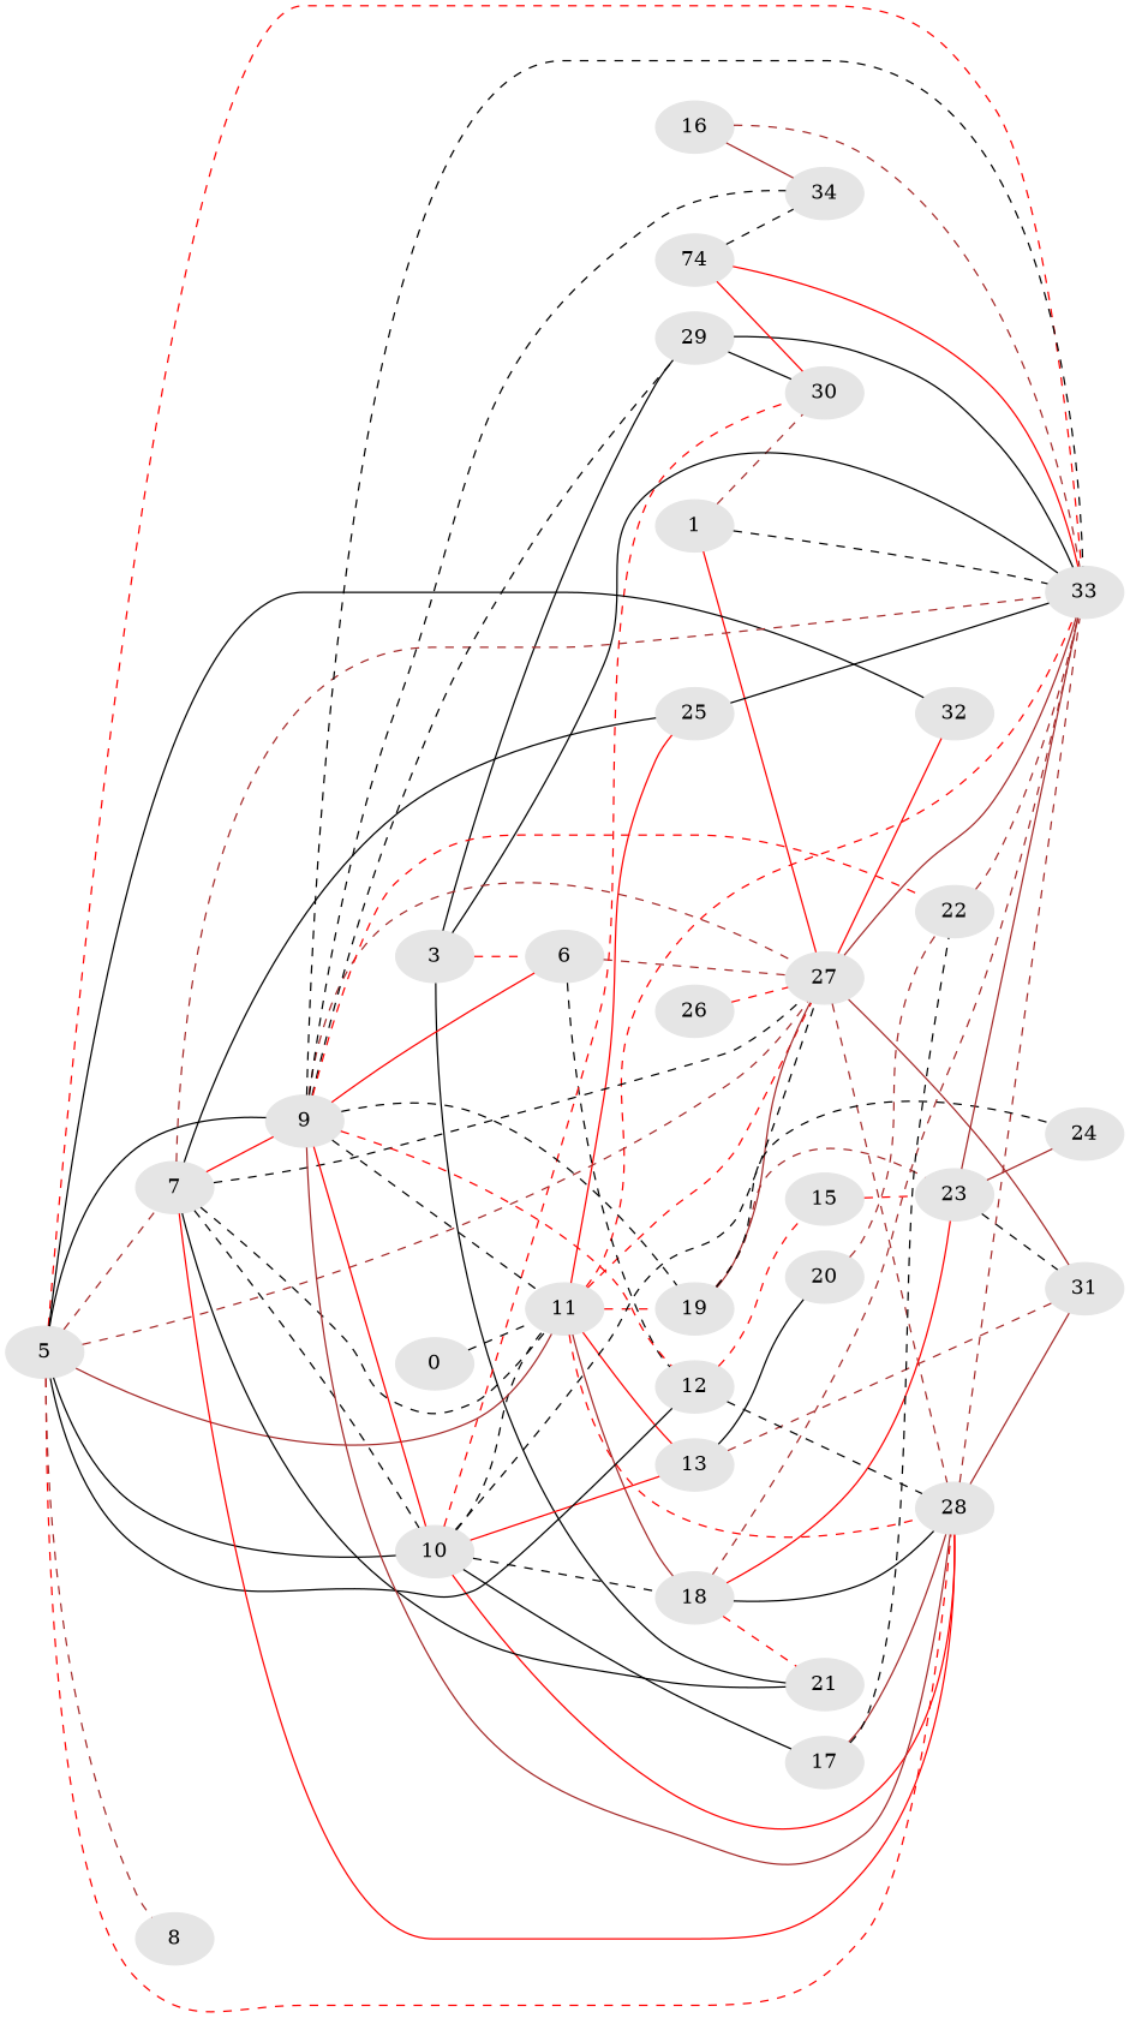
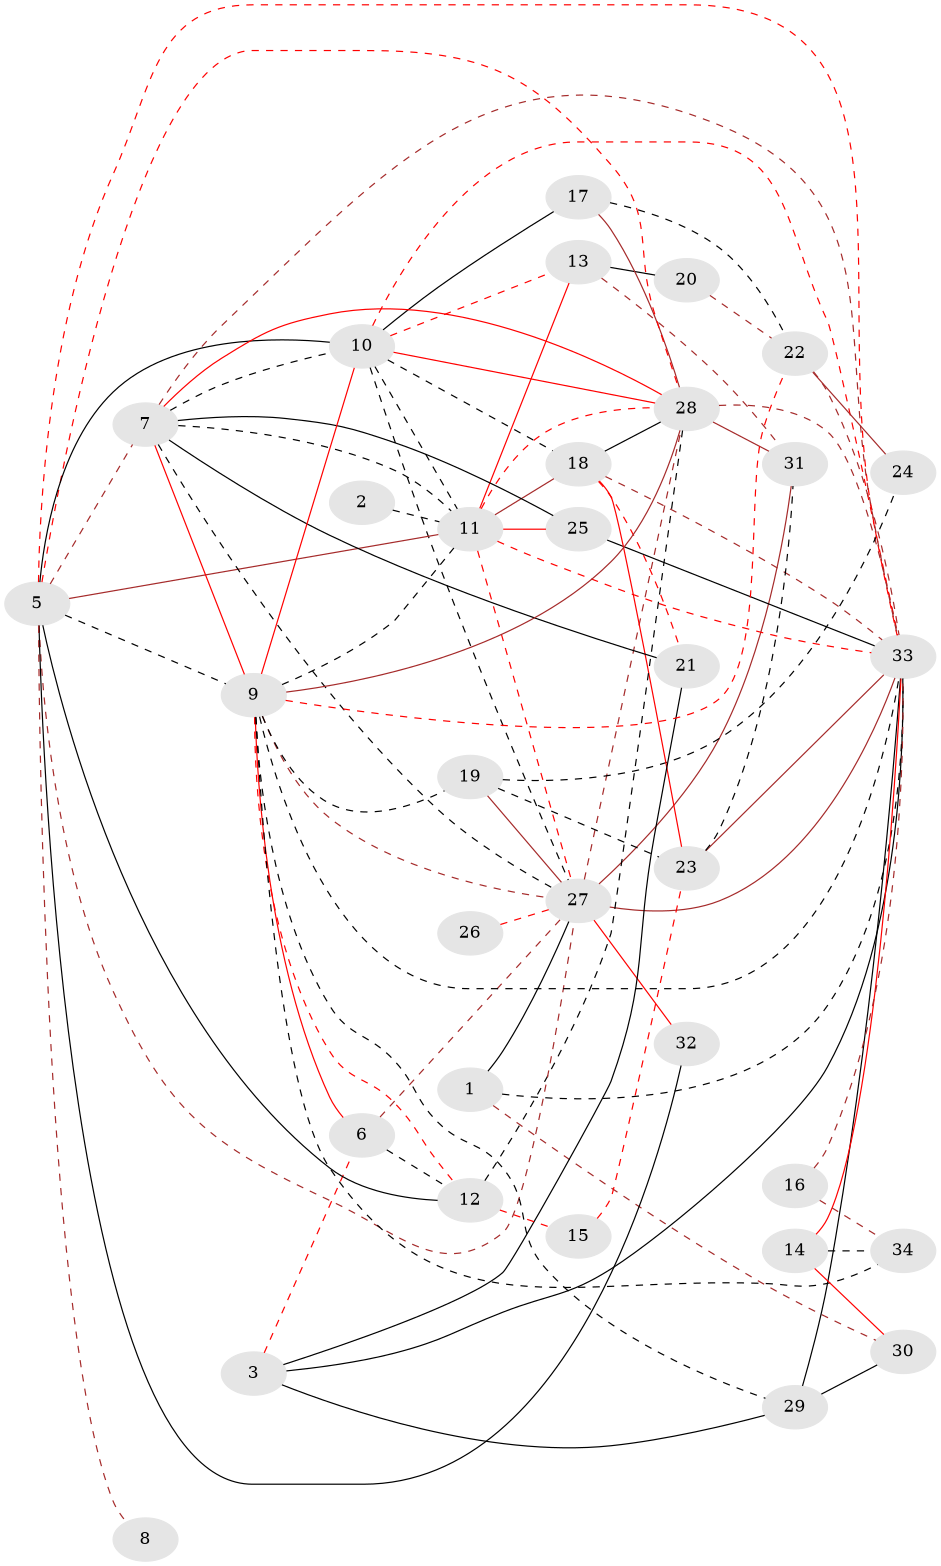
  graph {
    rankdir=LR
    node [color=gray90 style=filled]
    edge [color=black style=dashed weight=1.0]
    1
    27
    30
    33
    28
    32
    31
-   2 [label=0]
+   2
    11
    25
    13
    19
    18
    3
    6
    21
    29
    12
    10
    17
    20
    22
    5
    7
    8
    9
    34
    15
    23
    24
-   14 [label=74]
+   14
    16
    26
-   1 -- 27 [color=red style=solid]
+   1 -- 27 [style=solid]
    1 -- 30 [color=brown]
    1 -- 33
    27 -- 33 [color=brown style=solid weight=2.0]
    27 -- 28 [color=brown]
    27 -- 32 [color=red style=solid weight=3.0]
    27 -- 31 [color=brown style=solid]
    28 -- 33 [color=brown weight=5.0]
    28 -- 31 [color=brown style=solid]
    2 -- 11
    11 -- 27 [color=red weight=2.0]
    11 -- 33 [color=red weight=2.0]
    11 -- 28 [color=red weight=2.0]
    11 -- 25 [color=red style=solid]
    11 -- 13 [color=red style=solid]
-   11 -- 19 [color=red]
    11 -- 18 [color=brown style=solid]
    25 -- 33 [style=solid]
    13 -- 31 [color=brown]
    13 -- 20 [style=solid]
    19 -- 27 [color=brown style=solid]
-   19 -- 23 [color=brown]
+   19 -- 23
    19 -- 24
    18 -- 33 [color=brown]
    18 -- 28 [style=solid]
    18 -- 21 [color=red]
    18 -- 23 [color=red style=solid]
    3 -- 33 [style=solid weight=2.0]
    3 -- 6 [color=red]
    3 -- 21 [style=solid]
    3 -- 29 [style=solid]
    6 -- 27 [color=brown]
    6 -- 12
    29 -- 30 [style=solid]
    29 -- 33 [style=solid weight=2.0]
    12 -- 28
    12 -- 15 [color=red]
    10 -- 27
-   10 -- 30 [color=red weight=2.0]
+   10 -- 33 [color=red weight=2.0]
    10 -- 28 [color=red style=solid]
    10 -- 11
-   10 -- 13 [color=red style=solid]
+   10 -- 13 [color=red]
    10 -- 18
    10 -- 17 [style=solid]
    17 -- 28 [color=brown style=solid]
    17 -- 22
    20 -- 22 [color=brown]
    22 -- 33 [color=brown]
    5 -- 27 [color=brown]
    5 -- 33 [color=red weight=2.0]
    5 -- 28 [color=red]
    5 -- 32 [style=solid]
    5 -- 11 [color=brown style=solid weight=2.0]
    5 -- 12 [style=solid]
    5 -- 10 [style=solid]
    5 -- 7 [color=brown]
    5 -- 8 [color=brown]
-   5 -- 9 [style=solid weight=2.0]
+   5 -- 9 [weight=2.0]
    7 -- 27
    7 -- 33 [color=brown weight=3.0]
    7 -- 28 [color=red style=solid]
    7 -- 11
    7 -- 25 [style=solid]
    7 -- 21 [style=solid]
    7 -- 10
    7 -- 9 [color=red style=solid weight=2.0]
    9 -- 27 [color=brown weight=2.0]
    9 -- 33 [weight=4.0]
    9 -- 28 [color=brown style=solid weight=3.0]
    9 -- 11 [weight=3.0]
    9 -- 19
    9 -- 6 [color=red style=solid]
    9 -- 29
    9 -- 12 [color=red]
    9 -- 10 [color=red style=solid weight=3.0]
    9 -- 22 [color=red]
    9 -- 34
    15 -- 23 [color=red]
    23 -- 33 [color=brown style=solid]
    23 -- 31
-   23 -- 24 [color=brown style=solid]
+   22 -- 24 [color=brown style=solid]
    14 -- 30 [color=red style=solid]
    14 -- 33 [color=red style=solid weight=2.0]
    14 -- 34
    16 -- 33 [color=brown weight=2.0]
-   16 -- 34 [color=brown style=solid]
+   16 -- 34 [color=brown]
    26 -- 27 [color=red]
  }
